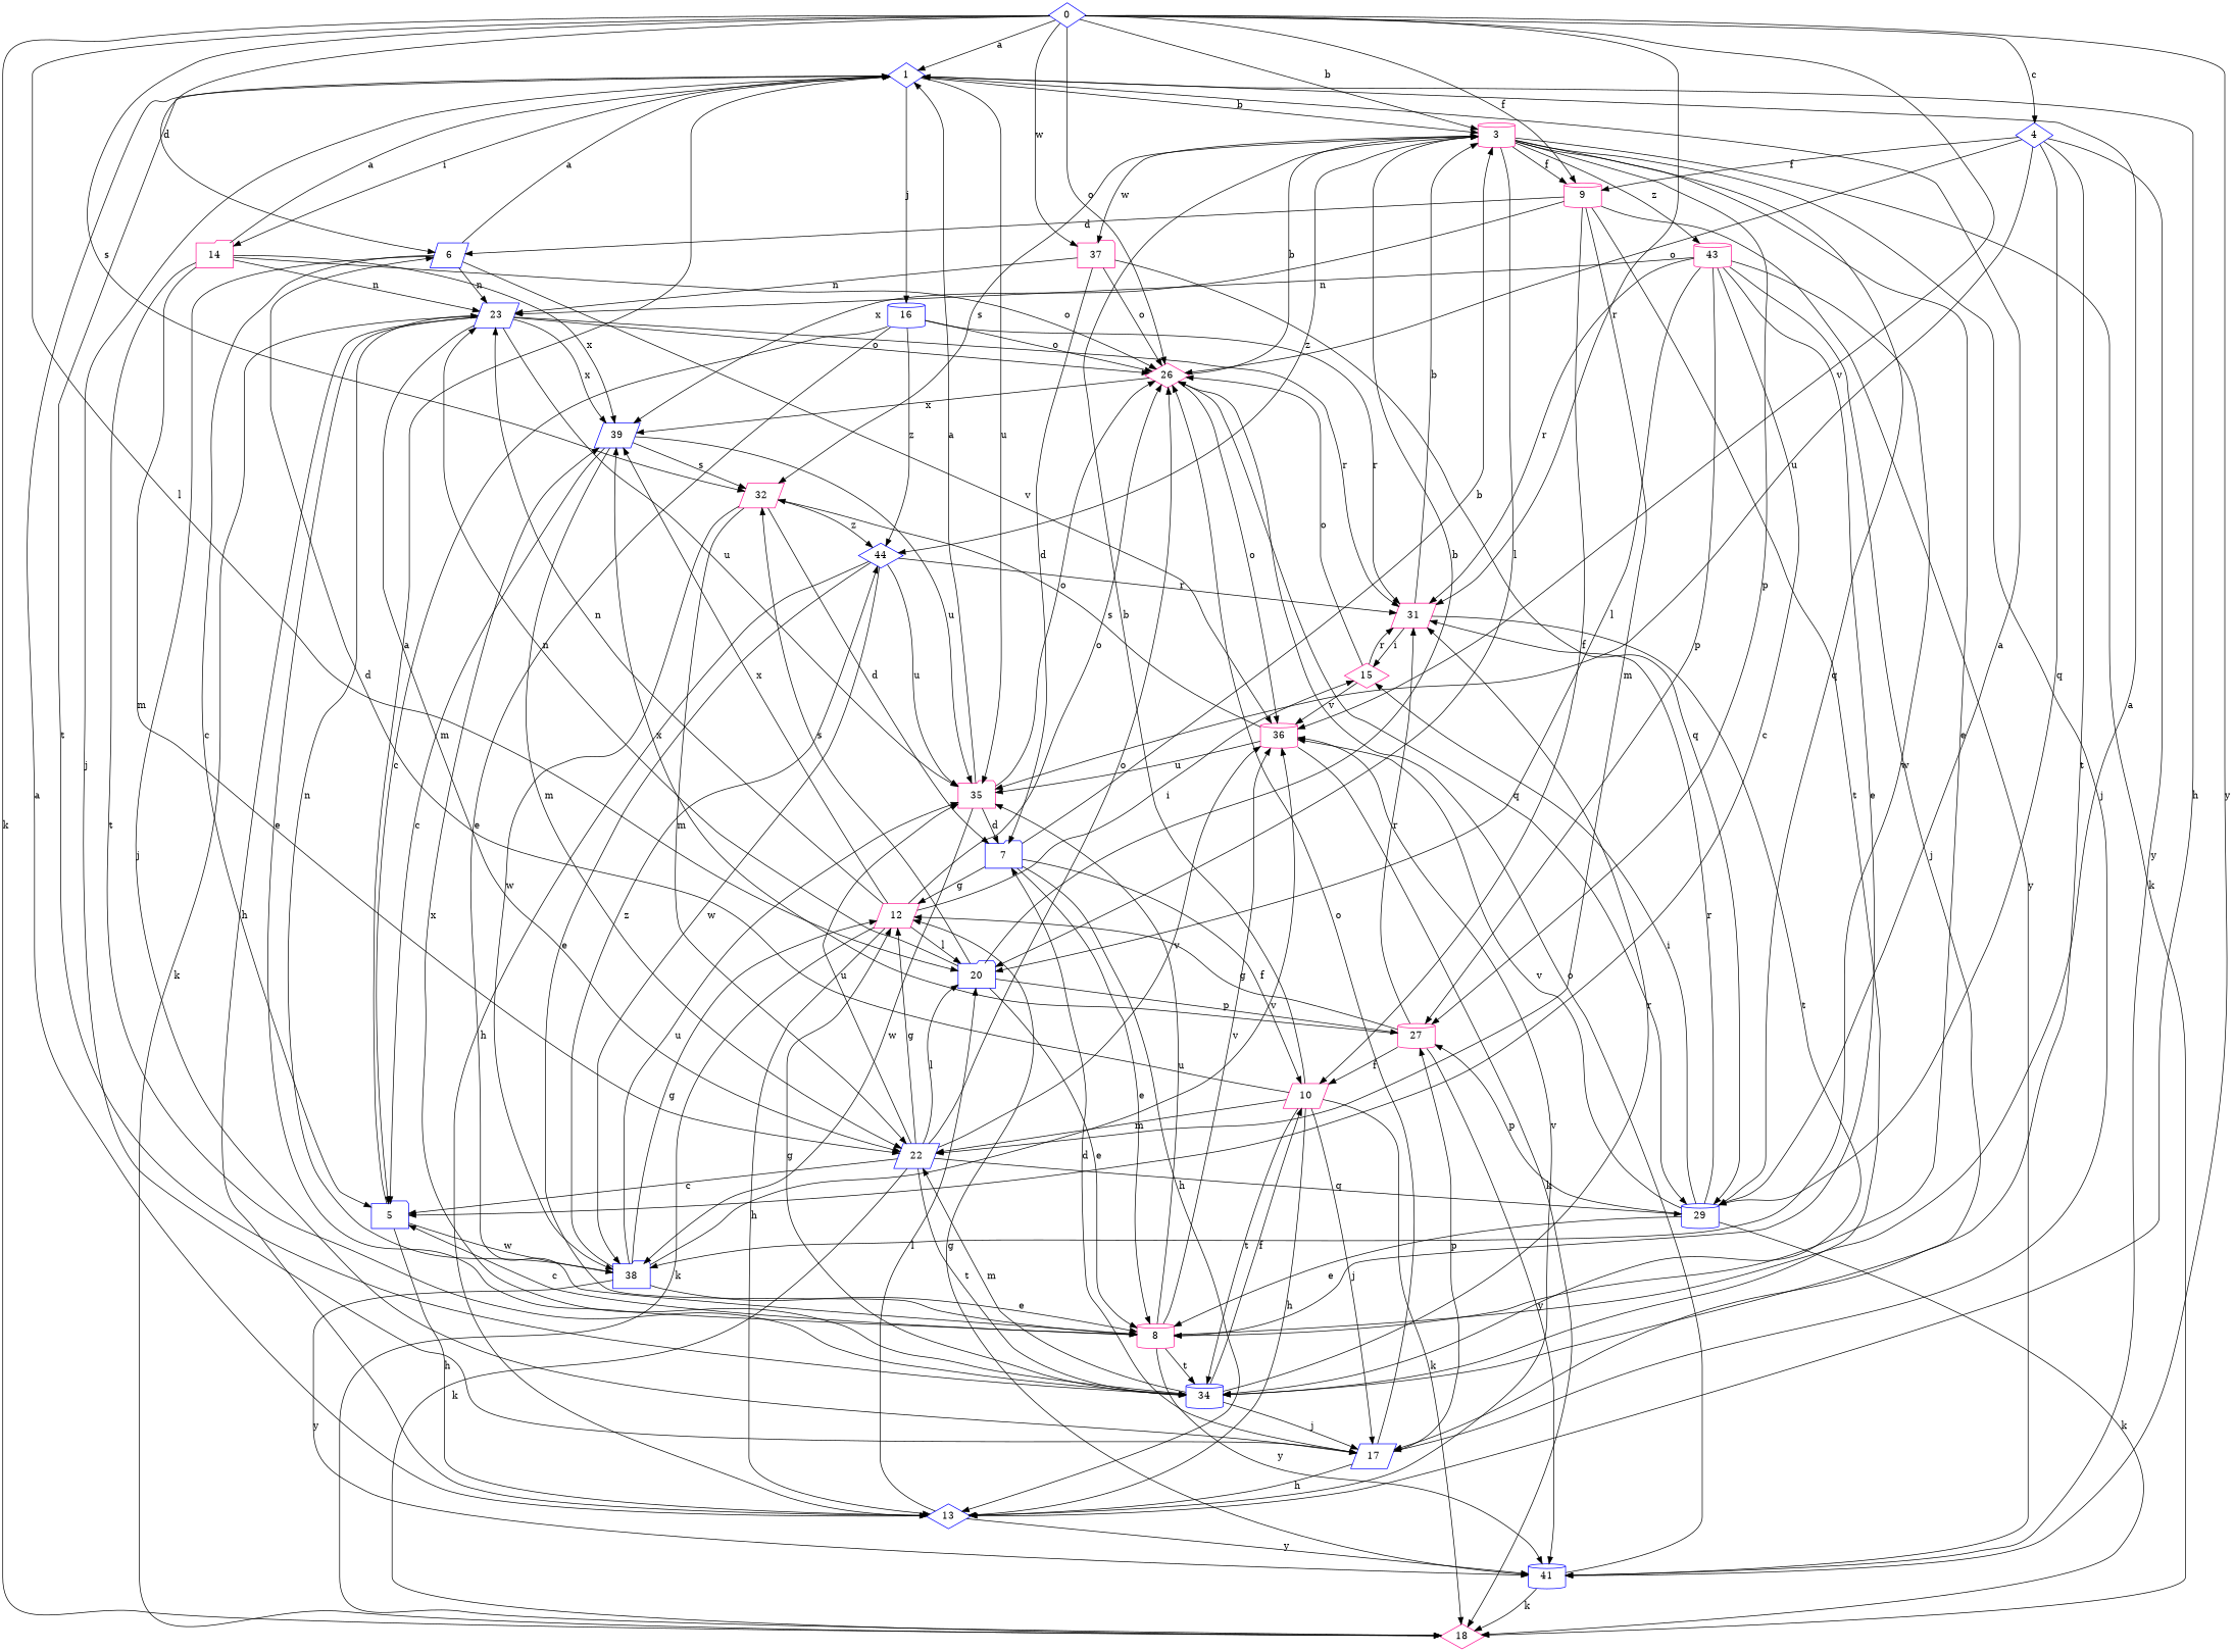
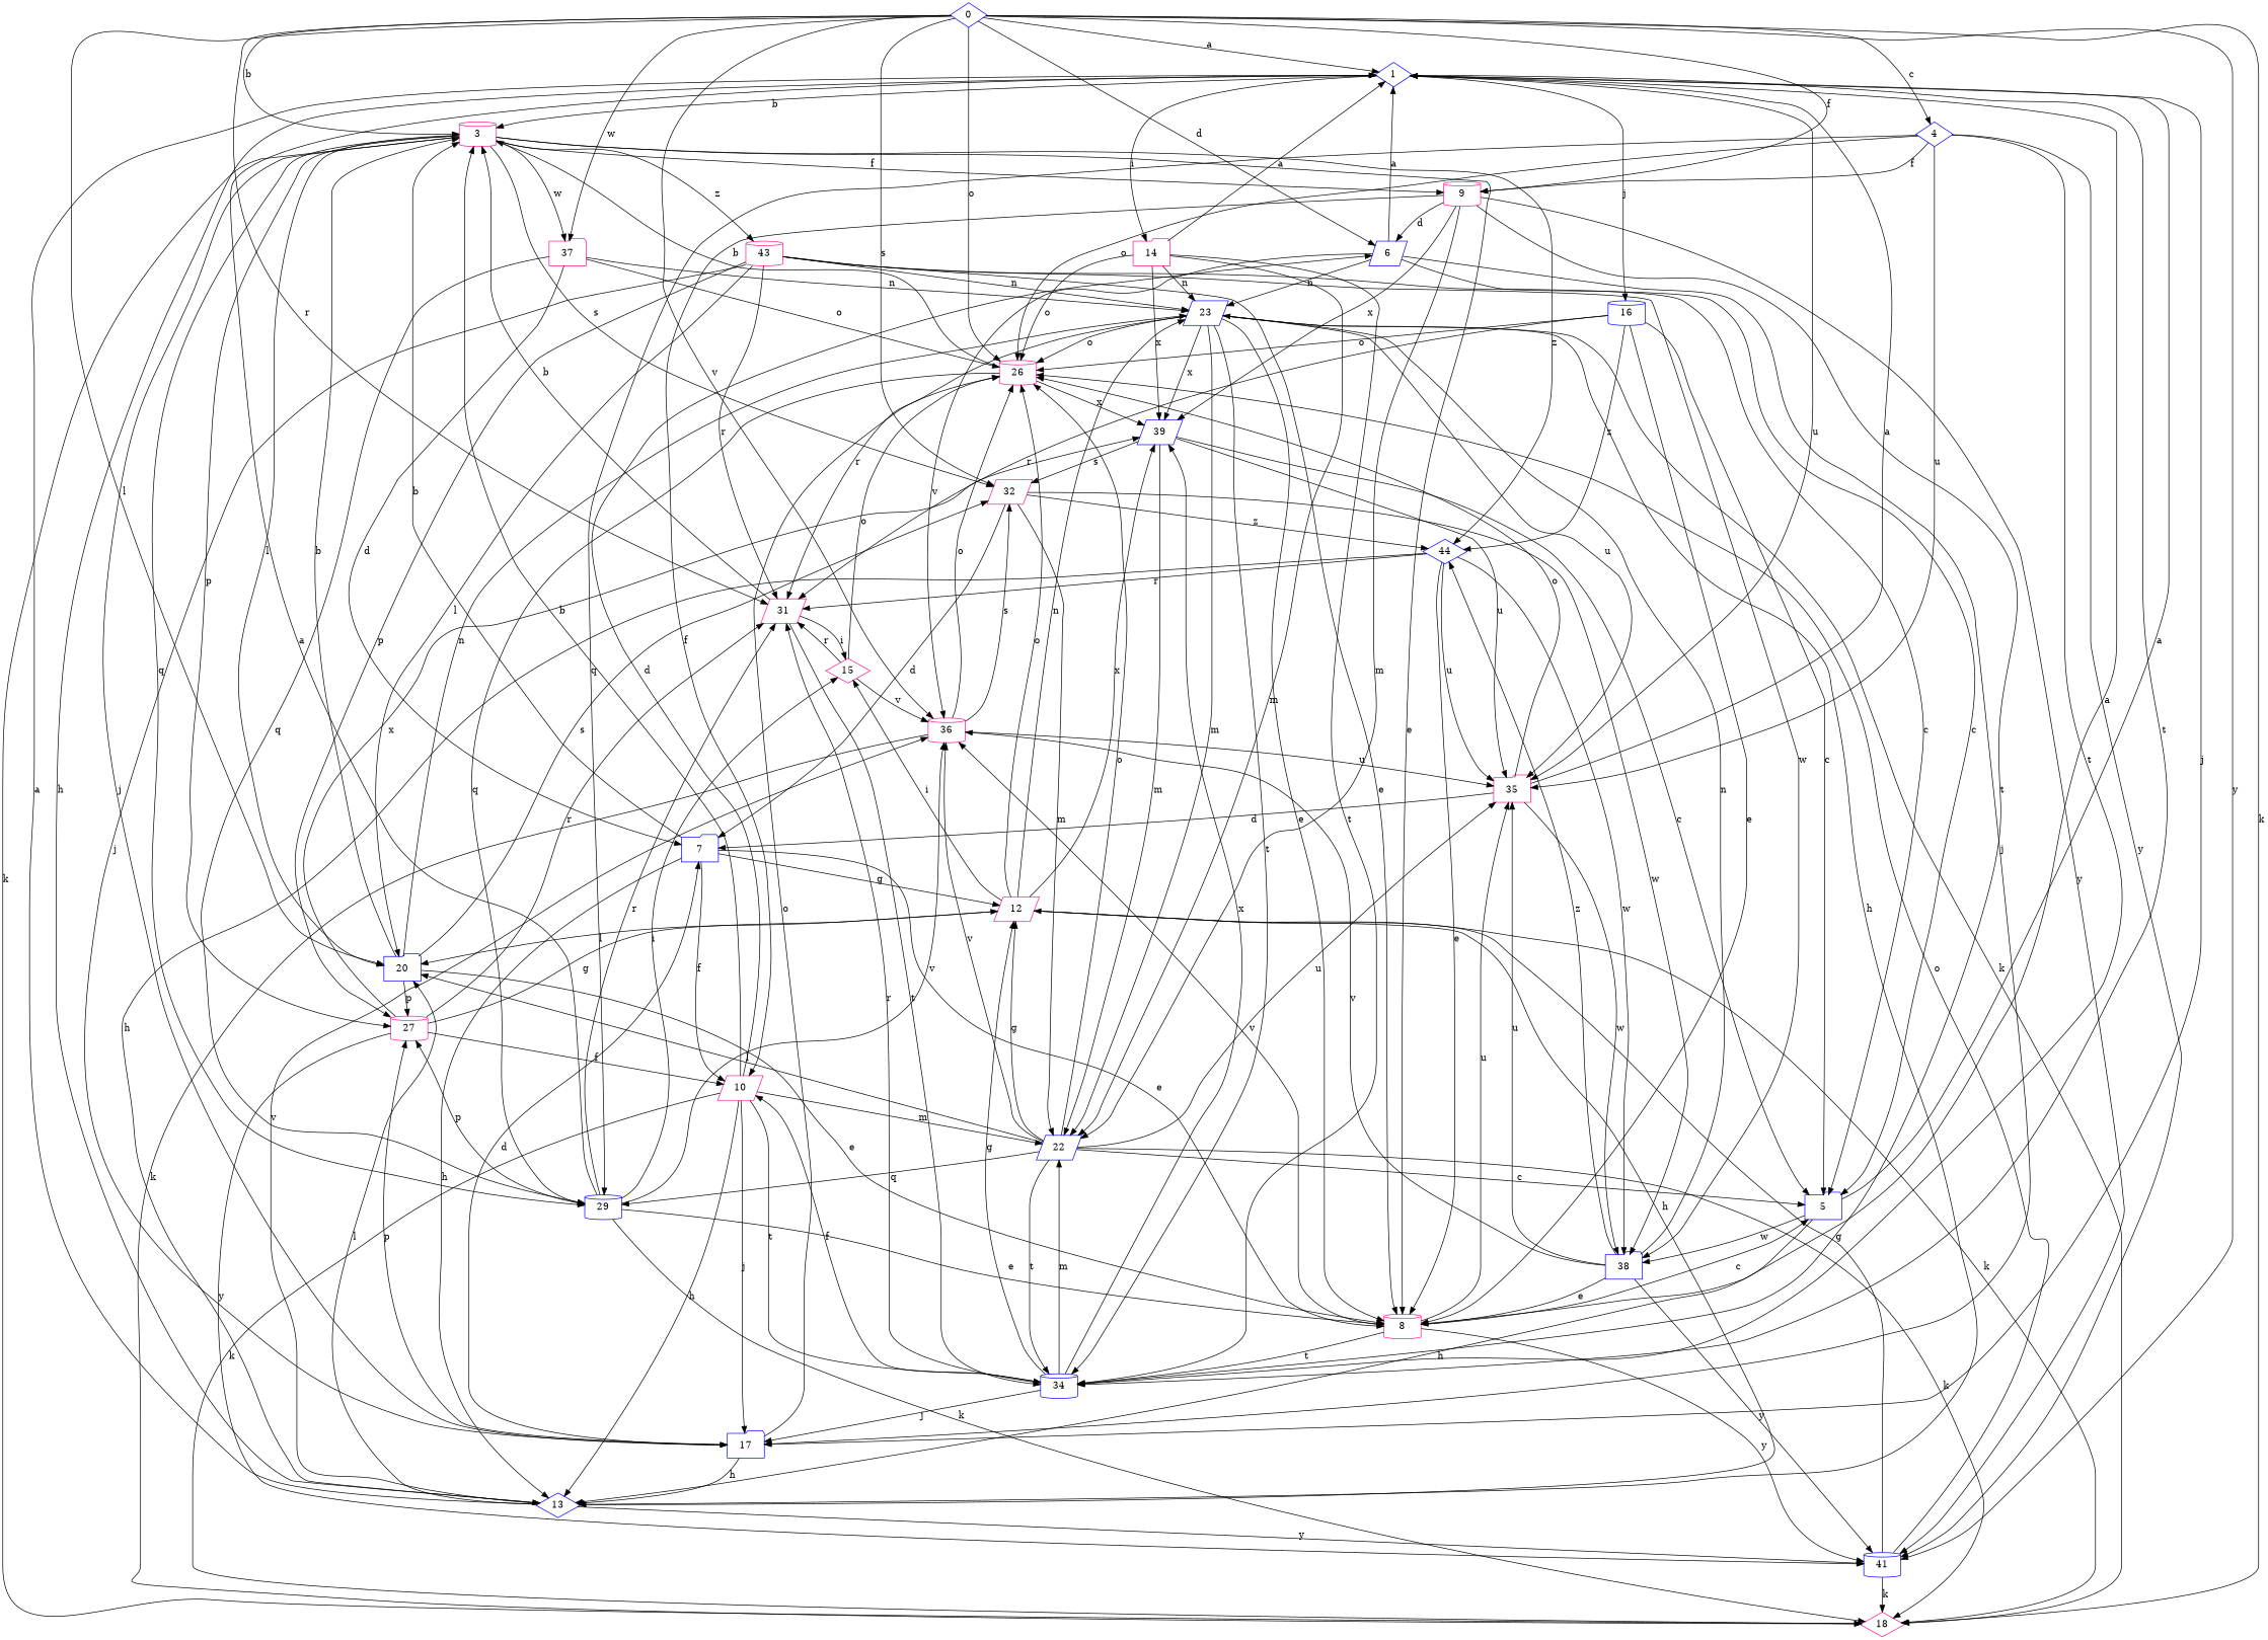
  strict digraph {
    node [color=blue shape=cylinder]
    0 [shape=diamond]
    1 [shape=diamond]
    3 [color=deeppink]
    4 [shape=diamond]
    6 [shape=parallelogram]
    9 [color=deeppink]
    18 [color=deeppink shape=diamond]
    20 [shape=folder]
-   26 [color=deeppink shape=diamond]
+   26 [color=deeppink]
    31 [color=deeppink shape=parallelogram]
    32 [color=deeppink shape=parallelogram]
    36 [color=deeppink]
    37 [color=deeppink shape=folder]
    41
    13 [shape=diamond]
    14 [color=deeppink shape=folder]
    16
-   17 [shape=parallelogram]
+   17 [shape=folder]
    34
    35 [color=deeppink shape=folder]
    8 [color=deeppink]
    27 [color=deeppink]
    29
    43 [color=deeppink]
    44 [shape=diamond]
    5 [shape=folder]
    23 [shape=parallelogram]
    10 [color=deeppink shape=parallelogram]
    22 [shape=parallelogram]
    39 [shape=parallelogram]
    15 [color=deeppink shape=diamond]
    38 [shape=folder]
    7 [shape=folder]
    12 [color=deeppink shape=parallelogram]
    0 -> 1 [label=a]
    0 -> 3 [label=b]
    0 -> 4 [label=c]
    0 -> 6 [label=d]
    0 -> 9 [label=f]
    0 -> 18 [label=k]
    0 -> 20 [label=l]
    0 -> 26 [label=o]
    0 -> 31 [label=r]
    0 -> 32 [label=s]
    0 -> 36 [label=v]
    0 -> 37 [label=w]
    0 -> 41 [label=y]
    1 -> 3 [label=b]
    1 -> 13 [label=h]
    1 -> 14 [label=i]
    1 -> 16 [label=j]
    1 -> 17 [label=j]
    1 -> 34 [label=t]
    1 -> 35 [label=u]
    3 -> 9 [label=f]
    3 -> 18 [label=k]
    3 -> 20 [label=l]
    3 -> 32 [label=s]
    3 -> 37 [label=w]
    3 -> 17 [label=j]
    3 -> 8 [label=e]
    3 -> 27 [label=p]
    3 -> 29 [label=q]
    3 -> 43 [label=z]
    3 -> 44 [label=z]
    4 -> 9 [label=f]
    4 -> 26 [label=o]
    4 -> 41 [label=y]
    4 -> 34 [label=t]
    4 -> 35 [label=u]
    4 -> 29 [label=q]
    6 -> 1 [label=a]
    6 -> 36 [label=v]
    6 -> 17 [label=j]
    6 -> 5 [label=c]
    6 -> 23 [label=n]
    9 -> 6 [label=d]
    9 -> 41 [label=y]
    9 -> 34 [label=t]
    9 -> 10 [label=f]
    9 -> 22 [label=m]
    9 -> 39 [label=x]
    20 -> 3 [label=b]
    20 -> 32 [label=s]
    20 -> 8 [label=e]
    20 -> 27 [label=p]
    20 -> 23 [label=n]
    26 -> 3 [label=b]
    26 -> 29 [label=q]
    26 -> 39 [label=x]
    31 -> 3 [label=b]
    31 -> 34 [label=t]
    31 -> 15 [label=i]
    32 -> 44 [label=z]
    32 -> 22 [label=m]
    32 -> 38 [label=w]
    32 -> 7 [label=d]
    36 -> 18 [label=k]
-   26 -> 36 [label=o]
+   36 -> 26 [label=o]
    36 -> 32 [label=s]
    36 -> 35 [label=u]
    37 -> 26 [label=o]
    37 -> 29 [label=q]
    37 -> 23 [label=n]
    37 -> 7 [label=d]
    41 -> 18 [label=k]
    41 -> 26 [label=o]
    41 -> 12 [label=g]
    13 -> 1 [label=a]
    13 -> 20 [label=l]
    13 -> 36 [label=v]
    13 -> 41 [label=y]
    14 -> 1 [label=a]
    14 -> 26 [label=o]
    14 -> 34 [label=t]
    14 -> 23 [label=n]
    14 -> 22 [label=m]
    14 -> 39 [label=x]
    16 -> 26 [label=o]
    16 -> 31 [label=r]
    16 -> 8 [label=e]
    16 -> 44 [label=z]
    16 -> 5 [label=c]
    17 -> 26 [label=o]
    17 -> 13 [label=h]
    17 -> 27 [label=p]
    17 -> 7 [label=d]
    34 -> 31 [label=r]
    34 -> 17 [label=j]
    34 -> 10 [label=f]
    34 -> 22 [label=m]
    34 -> 39 [label=x]
    34 -> 12 [label=g]
    35 -> 1 [label=a]
    35 -> 26 [label=o]
    35 -> 38 [label=w]
    35 -> 7 [label=d]
    8 -> 1 [label=a]
    8 -> 36 [label=v]
    8 -> 41 [label=y]
    8 -> 34 [label=t]
    8 -> 35 [label=u]
    8 -> 5 [label=c]
    27 -> 31 [label=r]
    27 -> 41 [label=y]
    27 -> 10 [label=f]
    27 -> 39 [label=x]
    27 -> 12 [label=g]
    29 -> 1 [label=a]
    29 -> 18 [label=k]
    29 -> 31 [label=r]
    29 -> 36 [label=v]
    29 -> 8 [label=e]
    29 -> 27 [label=p]
    29 -> 15 [label=i]
    43 -> 20 [label=l]
    43 -> 31 [label=r]
    43 -> 17 [label=j]
    43 -> 8 [label=e]
    43 -> 27 [label=p]
    43 -> 5 [label=c]
    43 -> 23 [label=n]
    43 -> 38 [label=w]
    44 -> 31 [label=r]
    44 -> 13 [label=h]
    44 -> 35 [label=u]
    44 -> 8 [label=e]
    44 -> 38 [label=w]
    5 -> 1 [label=a]
    5 -> 13 [label=h]
    5 -> 38 [label=w]
    23 -> 18 [label=k]
    23 -> 26 [label=o]
    23 -> 31 [label=r]
    23 -> 13 [label=h]
+   23 -> 34 [label=t]
    23 -> 35 [label=u]
    23 -> 8 [label=e]
    23 -> 22 [label=m]
    23 -> 39 [label=x]
    10 -> 3 [label=b]
    10 -> 6 [label=d]
    10 -> 18 [label=k]
    10 -> 13 [label=h]
    10 -> 17 [label=j]
    10 -> 34 [label=t]
    10 -> 22 [label=m]
    22 -> 18 [label=k]
    22 -> 20 [label=l]
    22 -> 26 [label=o]
    22 -> 36 [label=v]
    22 -> 34 [label=t]
    22 -> 35 [label=u]
    22 -> 29 [label=q]
    22 -> 5 [label=c]
    22 -> 12 [label=g]
    39 -> 32 [label=s]
    39 -> 35 [label=u]
    39 -> 5 [label=c]
    39 -> 22 [label=m]
    15 -> 26 [label=o]
    15 -> 31 [label=r]
    15 -> 36 [label=v]
    38 -> 36 [label=v]
    38 -> 41 [label=y]
    38 -> 35 [label=u]
    38 -> 8 [label=e]
    38 -> 44 [label=z]
    38 -> 23 [label=n]
-   38 -> 12 [label=g]
    7 -> 3 [label=b]
    7 -> 13 [label=h]
    7 -> 8 [label=e]
    7 -> 10 [label=f]
    7 -> 12 [label=g]
    12 -> 18 [label=k]
    12 -> 20 [label=l]
    12 -> 26 [label=o]
    12 -> 13 [label=h]
    12 -> 23 [label=n]
    12 -> 39 [label=x]
    12 -> 15 [label=i]
  }
